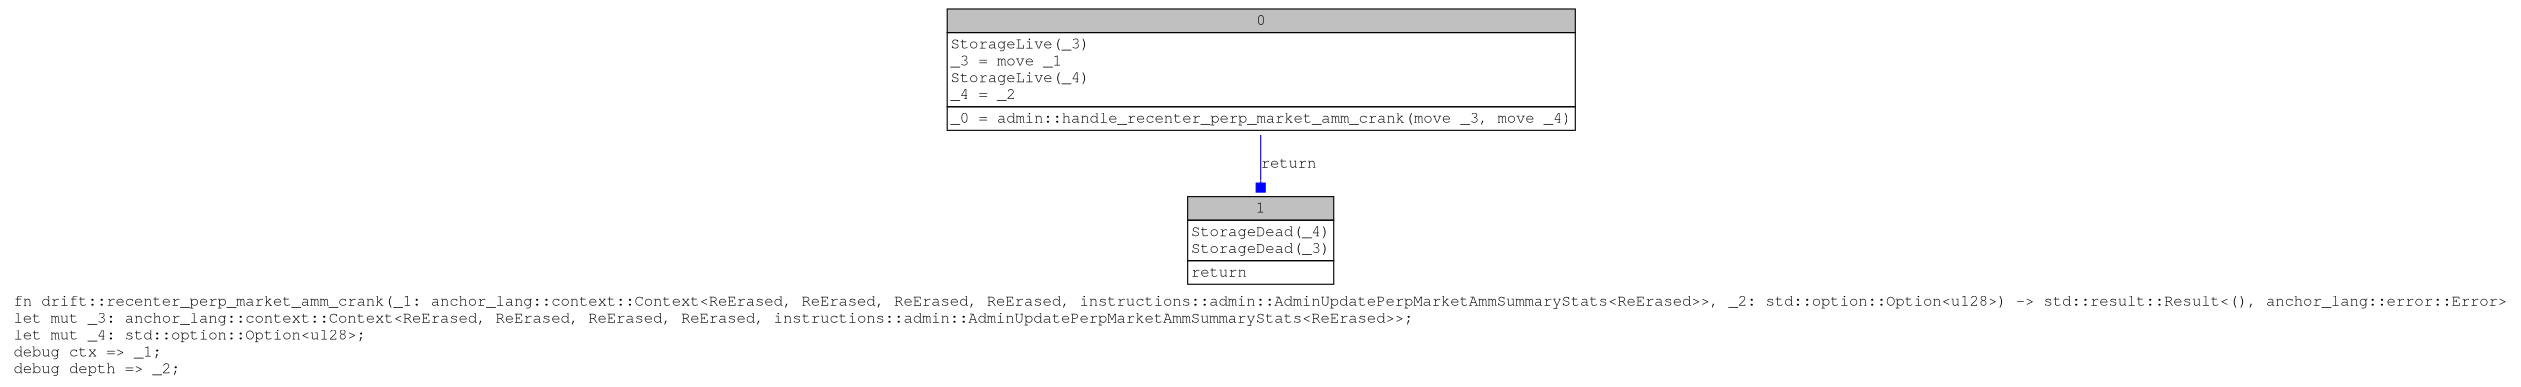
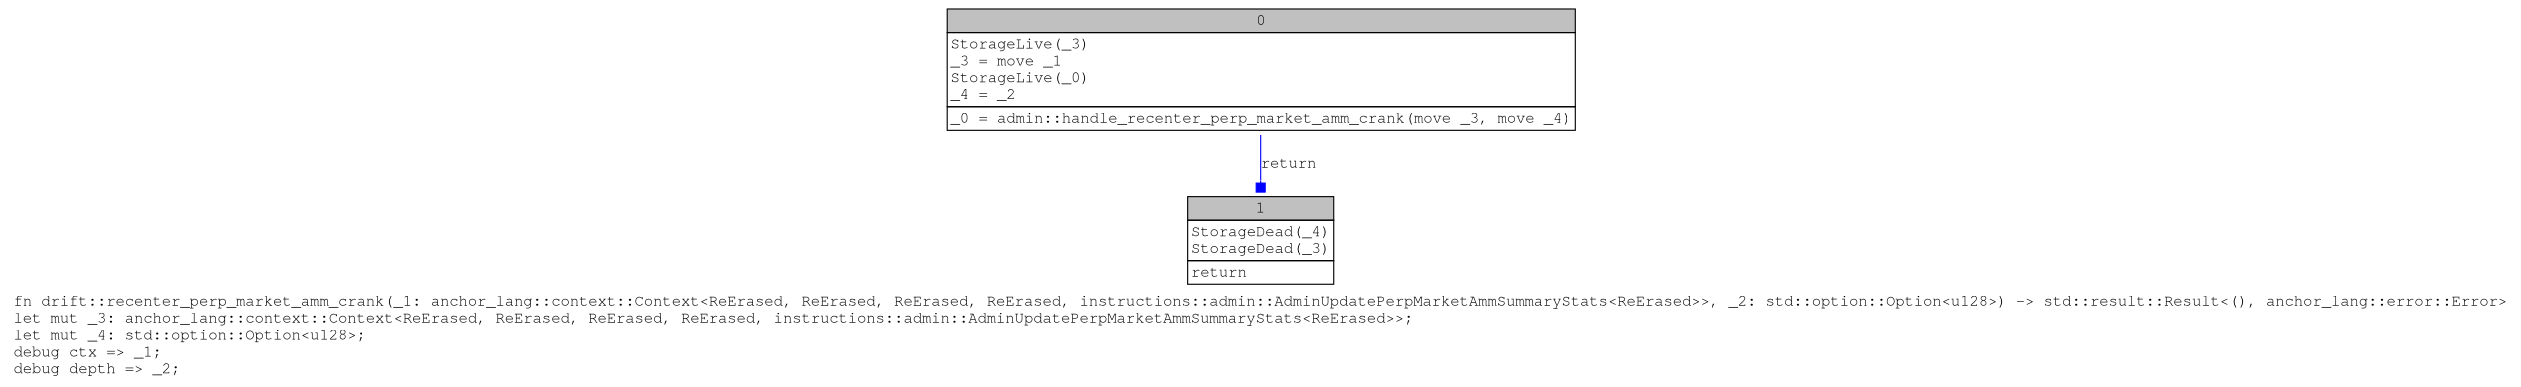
  digraph {
    fontname="Courier, monospace"
    label=<fn drift::recenter_perp_market_amm_crank(_1: anchor_lang::context::Context&lt;ReErased, ReErased, ReErased, ReErased, instructions::admin::AdminUpdatePerpMarketAmmSummaryStats&lt;ReErased&gt;&gt;, _2: std::option::Option&lt;u128&gt;) -&gt; std::result::Result&lt;(), anchor_lang::error::Error&gt;<br align="left"/>let mut _3: anchor_lang::context::Context&lt;ReErased, ReErased, ReErased, ReErased, instructions::admin::AdminUpdatePerpMarketAmmSummaryStats&lt;ReErased&gt;&gt;;<br align="left"/>let mut _4: std::option::Option&lt;u128&gt;;<br align="left"/>debug ctx =&gt; _1;<br align="left"/>debug depth =&gt; _2;<br align="left"/>>
    node [fontname="Courier, monospace" shape=none]
-   n1 [label=<<table border="0" cellborder="1" cellspacing="0"><tr><td bgcolor="gray" align="center" colspan="1">0</td></tr><tr><td align="left" balign="left">StorageLive(_3)<br/>_3 = move _1<br/>StorageLive(_4)<br/>_4 = _2<br/></td></tr><tr><td align="left">_0 = admin::handle_recenter_perp_market_amm_crank(move _3, move _4)</td></tr></table>>]
+   n1 [label=<<table border="0" cellborder="1" cellspacing="0"><tr><td bgcolor="gray" align="center" colspan="1">0</td></tr><tr><td align="left" balign="left">StorageLive(_3)<br/>_3 = move _1<br/>StorageLive(_0)<br/>_4 = _2<br/></td></tr><tr><td align="left">_0 = admin::handle_recenter_perp_market_amm_crank(move _3, move _4)</td></tr></table>>]
    n2 [label=<<table border="0" cellborder="1" cellspacing="0"><tr><td bgcolor="gray" align="center" colspan="1">1</td></tr><tr><td align="left" balign="left">StorageDead(_4)<br/>StorageDead(_3)<br/></td></tr><tr><td align="left">return</td></tr></table>>]
    n1 -> n2 [fontname="Courier, monospace" label=return color=blue style=solid arrowhead=box]
  }
